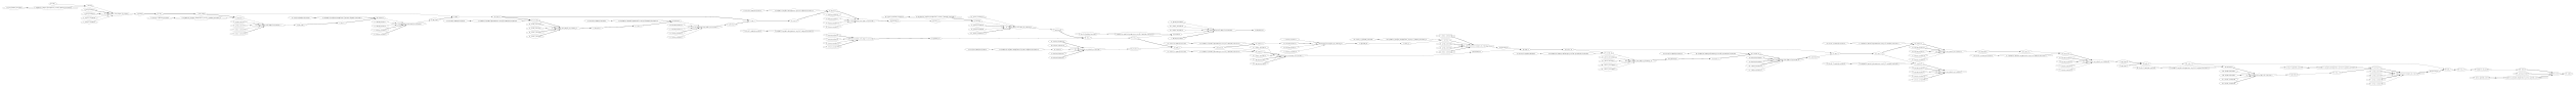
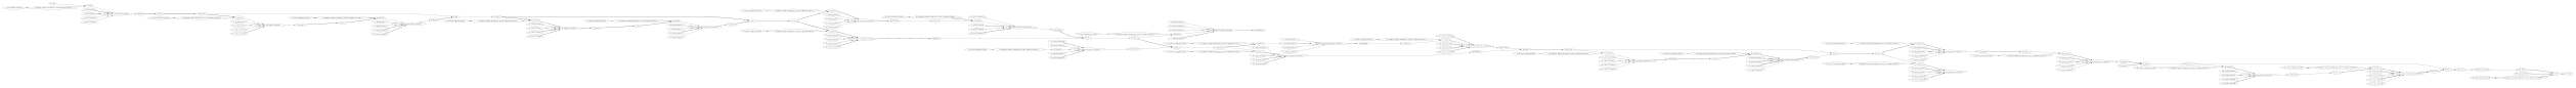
  strict digraph {
    fontname="Roboto Mono"
    rankdir=LR
    node [fontname="Roboto Mono" type=get_attr]
    edge [fontname="Roboto Mono" style=solid]
    "0 arg0_1" [type=input]
    "3 conv2d" [type=conv2d]
    "8 _native_batch_norm_legit_no_training" [type=_native_batch_norm_legit_no_training]
    "2 asymmetric_weights_decompressor_conv2d_updated_constant0_0" [type=call_module]
    "1 conv2d_updated_constant0"
    "9 getitem" [type=__getitem__]
    "4 _param_constant1"
    "5 _param_constant2"
    "6 _tensor_constant0"
    "7 _tensor_constant1"
    "10 relu_" [type=relu_]
    "11 max_pool2d" [type=max_pool2d]
    "14 conv2d_1" [type=conv2d]
    "31 add_" [type=add_]
    "19 _native_batch_norm_legit_no_training_1" [type=_native_batch_norm_legit_no_training]
    "32 relu__2" [type=relu_]
    "13 asymmetric_weights_decompressor_conv2d_1_updated_constant0_0" [type=call_module]
    "12 conv2d_1_updated_constant0"
    "20 getitem_3" [type=__getitem__]
    "15 _param_constant4"
    "16 _param_constant5"
    "17 _tensor_constant2"
    "18 _tensor_constant3"
    "21 relu__1" [type=relu_]
    "24 conv2d_2" [type=conv2d]
    "29 _native_batch_norm_legit_no_training_2" [type=_native_batch_norm_legit_no_training]
    "23 asymmetric_weights_decompressor_conv2d_2_updated_constant0_0" [type=call_module]
    "22 conv2d_2_updated_constant0"
    "30 getitem_6" [type=__getitem__]
    "25 _param_constant7"
    "26 _param_constant8"
    "27 _tensor_constant4"
    "28 _tensor_constant5"
    "35 conv2d_3" [type=conv2d]
    "52 add__1" [type=add_]
    "40 _native_batch_norm_legit_no_training_3" [type=_native_batch_norm_legit_no_training]
    "53 relu__4" [type=relu_]
    "34 asymmetric_weights_decompressor_conv2d_3_updated_constant0_0" [type=call_module]
    "33 conv2d_3_updated_constant0"
    "41 getitem_9" [type=__getitem__]
    "36 _param_constant10"
    "37 _param_constant11"
    "38 _tensor_constant6"
    "39 _tensor_constant7"
    "42 relu__3" [type=relu_]
    "45 conv2d_4" [type=conv2d]
    "50 _native_batch_norm_legit_no_training_4" [type=_native_batch_norm_legit_no_training]
    "44 asymmetric_weights_decompressor_conv2d_4_updated_constant0_0" [type=call_module]
    "43 conv2d_4_updated_constant0"
    "51 getitem_12" [type=__getitem__]
    "46 _param_constant13"
    "47 _param_constant14"
    "48 _tensor_constant8"
    "49 _tensor_constant9"
    "56 conv2d_5" [type=conv2d]
+   "75 conv2d_7" [type=conv2d]
    "61 _native_batch_norm_legit_no_training_5" [type=_native_batch_norm_legit_no_training]
    "80 _native_batch_norm_legit_no_training_7" [type=_native_batch_norm_legit_no_training]
    "55 asymmetric_weights_decompressor_conv2d_5_updated_constant0_0" [type=call_module]
    "54 conv2d_5_updated_constant0"
    "62 getitem_15" [type=__getitem__]
    "57 _param_constant16"
    "58 _param_constant17"
    "59 _tensor_constant10"
    "60 _tensor_constant11"
    "63 relu__5" [type=relu_]
    "66 conv2d_6" [type=conv2d]
    "71 _native_batch_norm_legit_no_training_6" [type=_native_batch_norm_legit_no_training]
    "65 asymmetric_weights_decompressor_conv2d_6_updated_constant0_0" [type=call_module]
    "64 conv2d_6_updated_constant0"
    "72 getitem_18" [type=__getitem__]
    "67 _param_constant19"
    "68 _param_constant20"
    "69 _tensor_constant12"
    "70 _tensor_constant13"
    "82 add__2" [type=add_]
    "83 relu__6" [type=relu_]
    "74 asymmetric_weights_decompressor_conv2d_7_updated_constant0_0" [type=call_module]
    "73 conv2d_7_updated_constant0"
    "81 getitem_21" [type=__getitem__]
    "76 _param_constant22"
    "77 _param_constant23"
    n83 [label="68 _tensor_constant14"]
    "79 _tensor_constant15"
    "86 conv2d_8" [type=conv2d]
    "103 add__3" [type=add_]
    "91 _native_batch_norm_legit_no_training_8" [type=_native_batch_norm_legit_no_training]
    "104 relu__8" [type=relu_]
    "85 asymmetric_weights_decompressor_conv2d_8_updated_constant0_0" [type=call_module]
    "84 conv2d_8_updated_constant0"
    "92 getitem_24" [type=__getitem__]
    "87 _param_constant25"
    "88 _param_constant26"
    "89 _tensor_constant16"
    "90 _tensor_constant17"
    "96 conv2d_9" [type=conv2d]
    "101 _native_batch_norm_legit_no_training_9" [type=_native_batch_norm_legit_no_training]
    "95 asymmetric_weights_decompressor_conv2d_9_updated_constant0_0" [type=call_module]
    "94 conv2d_9_updated_constant0"
    "102 getitem_27" [type=__getitem__]
    "97 _param_constant28"
    "98 _param_constant29"
    "99 _tensor_constant18"
    "100 _tensor_constant19"
    "107 conv2d_10" [type=conv2d]
    "126 conv2d_12" [type=conv2d]
    "109 _param_constant32"
    "131 _native_batch_norm_legit_no_training_12" [type=_native_batch_norm_legit_no_training]
    "106 asymmetric_weights_decompressor_conv2d_10_updated_constant0_0" [type=call_module]
    "105 conv2d_10_updated_constant0"
    "112 _native_batch_norm_legit_no_training_10" [type=_native_batch_norm_legit_no_training]
    "113 getitem_30" [type=__getitem__]
    "108 _param_constant31"
    "110 _tensor_constant20"
    "111 _tensor_constant21"
    "114 relu__9" [type=relu_]
    "117 conv2d_11" [type=conv2d]
    "122 _native_batch_norm_legit_no_training_11" [type=_native_batch_norm_legit_no_training]
    "116 asymmetric_weights_decompressor_conv2d_11_updated_constant0_0" [type=call_module]
    "115 conv2d_11_updated_constant0"
    "123 getitem_33" [type=__getitem__]
    "118 _param_constant34"
    "119 _param_constant35"
    "120 _tensor_constant22"
    "121 _tensor_constant23"
    "133 add__4" [type=add_]
    "134 relu__10" [type=relu_]
    "125 asymmetric_weights_decompressor_conv2d_12_updated_constant0_0" [type=call_module]
    "124 conv2d_12_updated_constant0"
    "132 getitem_36" [type=__getitem__]
    "127 _param_constant37"
    "128 _param_constant38"
    "129 _tensor_constant24"
    "130 _tensor_constant25"
    "137 conv2d_13" [type=conv2d]
    "154 add__5" [type=add_]
    "142 _native_batch_norm_legit_no_training_13" [type=_native_batch_norm_legit_no_training]
    "155 relu__12" [type=relu_]
    n139 [label="135 conv2d_13_updated_weights0"]
    "136 asymmetric_weights_decompressor_conv2d_13_updated_constant0_0" [type=call_module]
    "143 getitem_39" [type=__getitem__]
    "138 _param_constant40"
    "139 _param_constant41"
    "140 _tensor_constant26"
    "141 _tensor_constant27"
    "144 relu__11" [type=relu_]
    "147 conv2d_14" [type=conv2d]
    "152 _native_batch_norm_legit_no_training_14" [type=_native_batch_norm_legit_no_training]
    "146 asymmetric_weights_decompressor_conv2d_14_updated_constant0_0" [type=call_module]
    "145 conv2d_14_updated_constant0"
    "153 getitem_42" [type=__getitem__]
    "148 _param_constant43"
    "149 _param_constant44"
    "150 _tensor_constant28"
    "151 _tensor_constant29"
    "158 conv2d_15" [type=conv2d]
    "177 conv2d_17" [type=conv2d]
    "163 _native_batch_norm_legit_no_training_15" [type=_native_batch_norm_legit_no_training]
    "182 _native_batch_norm_legit_no_training_17" [type=_native_batch_norm_legit_no_training]
    "157 asymmetric_weights_decompressor_conv2d_15_updated_constant0_0" [type=call_module]
    "156 conv2d_15_updated_constant0"
    "164 getitem_45" [type=__getitem__]
    "159 _param_constant46"
    "160 _param_constant47"
    "161 _tensor_constant30"
    "162 _tensor_constant31"
    "165 relu__13" [type=relu_]
    "168 conv2d_16" [type=conv2d]
    "173 _native_batch_norm_legit_no_training_16" [type=_native_batch_norm_legit_no_training]
    "167 asymmetric_weights_decompressor_conv2d_16_updated_constant0_0" [type=call_module]
    "166 conv2d_16_updated_constant0"
    "174 getitem_48" [type=__getitem__]
    "169 _param_constant49"
    "170 _param_constant50"
    "171 _tensor_constant32"
    "172 _tensor_constant33"
    "184 add__6" [type=add_]
    "185 relu__14" [type=relu_]
    "176 asymmetric_weights_decompressor_conv2d_17_updated_constant0_0" [type=call_module]
    "175 conv2d_17_updated_constant0"
    "178 _param_constant52"
    "179 _param_constant53"
    "180 _tensor_constant34"
    "181 _tensor_constant35"
    "183 getitem_51" [type=__getitem__]
    "188 conv2d_18" [type=conv2d]
    "205 add__7" [type=add_]
    "193 _native_batch_norm_legit_no_training_18" [type=_native_batch_norm_legit_no_training]
    "206 relu__16" [type=relu_]
    "187 asymmetric_weights_decompressor_conv2d_18_updated_constant0_0" [type=call_module]
    "186 conv2d_18_updated_constant0"
    "194 getitem_54" [type=__getitem__]
    "189 _param_constant55"
    "190 _param_constant56"
    "191 _tensor_constant36"
    "192 _tensor_constant37"
    "195 relu__15" [type=relu_]
    "198 conv2d_19" [type=conv2d]
    "203 _native_batch_norm_legit_no_training_19" [type=_native_batch_norm_legit_no_training]
    "197 asymmetric_weights_decompressor_conv2d_19_updated_constant0_0" [type=call_module]
    "196 conv2d_19_updated_constant0"
    "204 getitem_57" [type=__getitem__]
    "199 _param_constant58"
    "200 _param_constant59"
    "201 _tensor_constant38"
    "202 _tensor_constant39"
    "207 adaptive_avg_pool2d" [type=adaptive_avg_pool2d]
    "208 flatten" [type=flatten]
    "212 linear" [type=linear]
    "213 output" [type=output]
    "209 _param_constant61"
    "211 asymmetric_weights_decompressor_linear_updated_constant0_0" [type=call_module]
    "210 linear_updated_constant0"
    "0 arg0_1" -> "3 conv2d"
    "3 conv2d" -> "8 _native_batch_norm_legit_no_training"
    "8 _native_batch_norm_legit_no_training" -> "9 getitem"
    "2 asymmetric_weights_decompressor_conv2d_updated_constant0_0" -> "3 conv2d"
    "1 conv2d_updated_constant0" -> "2 asymmetric_weights_decompressor_conv2d_updated_constant0_0" [style=bold]
    "9 getitem" -> "10 relu_" [style=bold]
    "4 _param_constant1" -> "8 _native_batch_norm_legit_no_training" [style=bold]
    "5 _param_constant2" -> "8 _native_batch_norm_legit_no_training" [style=bold]
    "6 _tensor_constant0" -> "8 _native_batch_norm_legit_no_training"
    "7 _tensor_constant1" -> "8 _native_batch_norm_legit_no_training"
    "10 relu_" -> "11 max_pool2d" [style=bold]
    "11 max_pool2d" -> "14 conv2d_1" [style=bold]
    "11 max_pool2d" -> "31 add_"
    "14 conv2d_1" -> "19 _native_batch_norm_legit_no_training_1"
    "31 add_" -> "32 relu__2"
    "19 _native_batch_norm_legit_no_training_1" -> "20 getitem_3"
    "32 relu__2" -> "35 conv2d_3" [style=bold]
    "32 relu__2" -> "52 add__1" [style=bold]
    "13 asymmetric_weights_decompressor_conv2d_1_updated_constant0_0" -> "14 conv2d_1"
    "12 conv2d_1_updated_constant0" -> "13 asymmetric_weights_decompressor_conv2d_1_updated_constant0_0" [style=bold]
    "20 getitem_3" -> "21 relu__1" [style=bold]
    "15 _param_constant4" -> "19 _native_batch_norm_legit_no_training_1"
    "16 _param_constant5" -> "19 _native_batch_norm_legit_no_training_1"
    "17 _tensor_constant2" -> "19 _native_batch_norm_legit_no_training_1"
    "18 _tensor_constant3" -> "19 _native_batch_norm_legit_no_training_1" [style=bold]
    "21 relu__1" -> "24 conv2d_2" [style=bold]
    "24 conv2d_2" -> "29 _native_batch_norm_legit_no_training_2"
    "29 _native_batch_norm_legit_no_training_2" -> "30 getitem_6"
    "23 asymmetric_weights_decompressor_conv2d_2_updated_constant0_0" -> "24 conv2d_2" [style=bold]
    "22 conv2d_2_updated_constant0" -> "23 asymmetric_weights_decompressor_conv2d_2_updated_constant0_0" [style=bold]
    "30 getitem_6" -> "31 add_" [style=bold]
    "25 _param_constant7" -> "29 _native_batch_norm_legit_no_training_2"
    "26 _param_constant8" -> "29 _native_batch_norm_legit_no_training_2"
    "27 _tensor_constant4" -> "29 _native_batch_norm_legit_no_training_2" [style=bold]
    "28 _tensor_constant5" -> "29 _native_batch_norm_legit_no_training_2" [style=bold]
    "35 conv2d_3" -> "40 _native_batch_norm_legit_no_training_3" [style=bold]
    "52 add__1" -> "53 relu__4" [style=bold]
    "40 _native_batch_norm_legit_no_training_3" -> "41 getitem_9" [style=bold]
    "53 relu__4" -> "56 conv2d_5" [style=bold]
+   "53 relu__4" -> "75 conv2d_7" [style=bold]
    "34 asymmetric_weights_decompressor_conv2d_3_updated_constant0_0" -> "35 conv2d_3" [style=bold]
    "33 conv2d_3_updated_constant0" -> "34 asymmetric_weights_decompressor_conv2d_3_updated_constant0_0" [style=bold]
    "41 getitem_9" -> "42 relu__3" [style=bold]
    "36 _param_constant10" -> "40 _native_batch_norm_legit_no_training_3"
    "37 _param_constant11" -> "40 _native_batch_norm_legit_no_training_3"
    "38 _tensor_constant6" -> "40 _native_batch_norm_legit_no_training_3" [style=bold]
    "39 _tensor_constant7" -> "40 _native_batch_norm_legit_no_training_3" [style=bold]
    "42 relu__3" -> "45 conv2d_4" [style=bold]
    "45 conv2d_4" -> "50 _native_batch_norm_legit_no_training_4"
    "50 _native_batch_norm_legit_no_training_4" -> "51 getitem_12"
    "44 asymmetric_weights_decompressor_conv2d_4_updated_constant0_0" -> "45 conv2d_4" [style=bold]
    "43 conv2d_4_updated_constant0" -> "44 asymmetric_weights_decompressor_conv2d_4_updated_constant0_0"
    "51 getitem_12" -> "52 add__1" [style=bold]
    "46 _param_constant13" -> "50 _native_batch_norm_legit_no_training_4"
    "47 _param_constant14" -> "50 _native_batch_norm_legit_no_training_4"
    "48 _tensor_constant8" -> "50 _native_batch_norm_legit_no_training_4" [style=bold]
    "49 _tensor_constant9" -> "50 _native_batch_norm_legit_no_training_4"
    "56 conv2d_5" -> "61 _native_batch_norm_legit_no_training_5" [style=bold]
+   "75 conv2d_7" -> "80 _native_batch_norm_legit_no_training_7" [style=bold]
    "61 _native_batch_norm_legit_no_training_5" -> "62 getitem_15" [style=bold]
    "80 _native_batch_norm_legit_no_training_7" -> "81 getitem_21" [style=bold]
    "55 asymmetric_weights_decompressor_conv2d_5_updated_constant0_0" -> "56 conv2d_5"
    "54 conv2d_5_updated_constant0" -> "55 asymmetric_weights_decompressor_conv2d_5_updated_constant0_0"
    "62 getitem_15" -> "63 relu__5"
    "57 _param_constant16" -> "61 _native_batch_norm_legit_no_training_5"
    "58 _param_constant17" -> "61 _native_batch_norm_legit_no_training_5"
    "59 _tensor_constant10" -> "61 _native_batch_norm_legit_no_training_5"
    "60 _tensor_constant11" -> "61 _native_batch_norm_legit_no_training_5"
    "63 relu__5" -> "66 conv2d_6"
    "66 conv2d_6" -> "71 _native_batch_norm_legit_no_training_6"
    "71 _native_batch_norm_legit_no_training_6" -> "72 getitem_18"
    "65 asymmetric_weights_decompressor_conv2d_6_updated_constant0_0" -> "66 conv2d_6" [style=bold]
    "64 conv2d_6_updated_constant0" -> "65 asymmetric_weights_decompressor_conv2d_6_updated_constant0_0" [style=bold]
    "72 getitem_18" -> "82 add__2" [style=bold]
    "67 _param_constant19" -> "71 _native_batch_norm_legit_no_training_6" [style=bold]
    "68 _param_constant20" -> "71 _native_batch_norm_legit_no_training_6"
    "69 _tensor_constant12" -> "71 _native_batch_norm_legit_no_training_6" [style=bold]
    "70 _tensor_constant13" -> "71 _native_batch_norm_legit_no_training_6"
    "82 add__2" -> "83 relu__6"
    "83 relu__6" -> "86 conv2d_8"
    "83 relu__6" -> "103 add__3" [style=bold]
+   "74 asymmetric_weights_decompressor_conv2d_7_updated_constant0_0" -> "75 conv2d_7" [style=bold]
    "73 conv2d_7_updated_constant0" -> "74 asymmetric_weights_decompressor_conv2d_7_updated_constant0_0" [style=bold]
    "81 getitem_21" -> "82 add__2"
    "76 _param_constant22" -> "80 _native_batch_norm_legit_no_training_7" [style=bold]
    "77 _param_constant23" -> "80 _native_batch_norm_legit_no_training_7"
    n83 -> "80 _native_batch_norm_legit_no_training_7"
    "79 _tensor_constant15" -> "80 _native_batch_norm_legit_no_training_7" [style=bold]
    "86 conv2d_8" -> "91 _native_batch_norm_legit_no_training_8"
    "103 add__3" -> "104 relu__8"
    "91 _native_batch_norm_legit_no_training_8" -> "92 getitem_24" [style=bold]
    "104 relu__8" -> "107 conv2d_10" [style=bold]
    "104 relu__8" -> "126 conv2d_12"
    "85 asymmetric_weights_decompressor_conv2d_8_updated_constant0_0" -> "86 conv2d_8"
    "84 conv2d_8_updated_constant0" -> "85 asymmetric_weights_decompressor_conv2d_8_updated_constant0_0"
    "87 _param_constant25" -> "91 _native_batch_norm_legit_no_training_8" [style=bold]
    "88 _param_constant26" -> "91 _native_batch_norm_legit_no_training_8"
    "89 _tensor_constant16" -> "91 _native_batch_norm_legit_no_training_8"
    "90 _tensor_constant17" -> "91 _native_batch_norm_legit_no_training_8"
    "96 conv2d_9" -> "101 _native_batch_norm_legit_no_training_9"
    "101 _native_batch_norm_legit_no_training_9" -> "102 getitem_27"
    "95 asymmetric_weights_decompressor_conv2d_9_updated_constant0_0" -> "96 conv2d_9"
    "94 conv2d_9_updated_constant0" -> "95 asymmetric_weights_decompressor_conv2d_9_updated_constant0_0"
    "102 getitem_27" -> "103 add__3"
    "97 _param_constant28" -> "101 _native_batch_norm_legit_no_training_9"
    "98 _param_constant29" -> "101 _native_batch_norm_legit_no_training_9" [style=bold]
    "99 _tensor_constant18" -> "101 _native_batch_norm_legit_no_training_9" [style=bold]
    "100 _tensor_constant19" -> "101 _native_batch_norm_legit_no_training_9"
    "107 conv2d_10" -> "109 _param_constant32"
    "126 conv2d_12" -> "131 _native_batch_norm_legit_no_training_12" [style=bold]
    "109 _param_constant32" -> "112 _native_batch_norm_legit_no_training_10" [style=bold]
    "131 _native_batch_norm_legit_no_training_12" -> "132 getitem_36"
    "106 asymmetric_weights_decompressor_conv2d_10_updated_constant0_0" -> "107 conv2d_10"
    "105 conv2d_10_updated_constant0" -> "106 asymmetric_weights_decompressor_conv2d_10_updated_constant0_0" [style=bold]
    "112 _native_batch_norm_legit_no_training_10" -> "113 getitem_30" [style=bold]
    "113 getitem_30" -> "114 relu__9"
    "108 _param_constant31" -> "112 _native_batch_norm_legit_no_training_10"
    "110 _tensor_constant20" -> "112 _native_batch_norm_legit_no_training_10"
    "111 _tensor_constant21" -> "112 _native_batch_norm_legit_no_training_10"
    "114 relu__9" -> "117 conv2d_11"
    "117 conv2d_11" -> "122 _native_batch_norm_legit_no_training_11"
    "122 _native_batch_norm_legit_no_training_11" -> "123 getitem_33"
    "116 asymmetric_weights_decompressor_conv2d_11_updated_constant0_0" -> "117 conv2d_11"
    "115 conv2d_11_updated_constant0" -> "116 asymmetric_weights_decompressor_conv2d_11_updated_constant0_0" [style=bold]
    "123 getitem_33" -> "133 add__4"
    "118 _param_constant34" -> "122 _native_batch_norm_legit_no_training_11" [style=bold]
    "119 _param_constant35" -> "122 _native_batch_norm_legit_no_training_11" [style=bold]
    "120 _tensor_constant22" -> "122 _native_batch_norm_legit_no_training_11" [style=bold]
    "121 _tensor_constant23" -> "122 _native_batch_norm_legit_no_training_11" [style=bold]
    "133 add__4" -> "134 relu__10" [style=bold]
    "134 relu__10" -> "137 conv2d_13"
    "134 relu__10" -> "154 add__5"
    "125 asymmetric_weights_decompressor_conv2d_12_updated_constant0_0" -> "126 conv2d_12" [style=bold]
    "124 conv2d_12_updated_constant0" -> "125 asymmetric_weights_decompressor_conv2d_12_updated_constant0_0" [style=bold]
    "132 getitem_36" -> "133 add__4"
    "127 _param_constant37" -> "131 _native_batch_norm_legit_no_training_12" [style=bold]
    "128 _param_constant38" -> "131 _native_batch_norm_legit_no_training_12" [style=bold]
    "129 _tensor_constant24" -> "131 _native_batch_norm_legit_no_training_12"
    "130 _tensor_constant25" -> "131 _native_batch_norm_legit_no_training_12"
    "137 conv2d_13" -> "142 _native_batch_norm_legit_no_training_13"
    "154 add__5" -> "155 relu__12" [style=bold]
    "142 _native_batch_norm_legit_no_training_13" -> "143 getitem_39" [style=bold]
    "155 relu__12" -> "158 conv2d_15" [style=bold]
    "155 relu__12" -> "177 conv2d_17"
    n139 -> "136 asymmetric_weights_decompressor_conv2d_13_updated_constant0_0"
    "136 asymmetric_weights_decompressor_conv2d_13_updated_constant0_0" -> "137 conv2d_13"
    "143 getitem_39" -> "144 relu__11" [style=bold]
    "138 _param_constant40" -> "142 _native_batch_norm_legit_no_training_13"
    "139 _param_constant41" -> "142 _native_batch_norm_legit_no_training_13"
    "140 _tensor_constant26" -> "142 _native_batch_norm_legit_no_training_13"
    "141 _tensor_constant27" -> "142 _native_batch_norm_legit_no_training_13"
    "144 relu__11" -> "147 conv2d_14" [style=bold]
    "147 conv2d_14" -> "152 _native_batch_norm_legit_no_training_14" [style=bold]
    "152 _native_batch_norm_legit_no_training_14" -> "153 getitem_42" [style=bold]
    "146 asymmetric_weights_decompressor_conv2d_14_updated_constant0_0" -> "147 conv2d_14" [style=bold]
    "145 conv2d_14_updated_constant0" -> "146 asymmetric_weights_decompressor_conv2d_14_updated_constant0_0"
    "153 getitem_42" -> "154 add__5"
    "148 _param_constant43" -> "152 _native_batch_norm_legit_no_training_14" [style=bold]
    "149 _param_constant44" -> "152 _native_batch_norm_legit_no_training_14" [style=bold]
    "150 _tensor_constant28" -> "152 _native_batch_norm_legit_no_training_14" [style=bold]
    "151 _tensor_constant29" -> "152 _native_batch_norm_legit_no_training_14"
    "158 conv2d_15" -> "163 _native_batch_norm_legit_no_training_15" [style=bold]
    "177 conv2d_17" -> "182 _native_batch_norm_legit_no_training_17" [style=bold]
    "163 _native_batch_norm_legit_no_training_15" -> "164 getitem_45"
    "157 asymmetric_weights_decompressor_conv2d_15_updated_constant0_0" -> "158 conv2d_15"
    "156 conv2d_15_updated_constant0" -> "157 asymmetric_weights_decompressor_conv2d_15_updated_constant0_0"
    "164 getitem_45" -> "165 relu__13" [style=bold]
    "159 _param_constant46" -> "163 _native_batch_norm_legit_no_training_15" [style=bold]
    "160 _param_constant47" -> "163 _native_batch_norm_legit_no_training_15" [style=bold]
    "161 _tensor_constant30" -> "163 _native_batch_norm_legit_no_training_15"
    "162 _tensor_constant31" -> "163 _native_batch_norm_legit_no_training_15"
    "165 relu__13" -> "168 conv2d_16"
    "168 conv2d_16" -> "173 _native_batch_norm_legit_no_training_16" [style=bold]
    "173 _native_batch_norm_legit_no_training_16" -> "174 getitem_48"
    "167 asymmetric_weights_decompressor_conv2d_16_updated_constant0_0" -> "168 conv2d_16"
    "166 conv2d_16_updated_constant0" -> "167 asymmetric_weights_decompressor_conv2d_16_updated_constant0_0"
    "174 getitem_48" -> "184 add__6" [style=bold]
    "169 _param_constant49" -> "173 _native_batch_norm_legit_no_training_16" [style=bold]
    "170 _param_constant50" -> "173 _native_batch_norm_legit_no_training_16" [style=bold]
    "171 _tensor_constant32" -> "173 _native_batch_norm_legit_no_training_16"
    "172 _tensor_constant33" -> "173 _native_batch_norm_legit_no_training_16"
    "184 add__6" -> "185 relu__14"
    "185 relu__14" -> "188 conv2d_18"
    "185 relu__14" -> "205 add__7"
    "176 asymmetric_weights_decompressor_conv2d_17_updated_constant0_0" -> "177 conv2d_17"
    "175 conv2d_17_updated_constant0" -> "176 asymmetric_weights_decompressor_conv2d_17_updated_constant0_0" [style=bold]
    "178 _param_constant52" -> "182 _native_batch_norm_legit_no_training_17" [style=bold]
    "179 _param_constant53" -> "182 _native_batch_norm_legit_no_training_17"
    "180 _tensor_constant34" -> "182 _native_batch_norm_legit_no_training_17"
    "181 _tensor_constant35" -> "182 _native_batch_norm_legit_no_training_17" [style=bold]
    "183 getitem_51" -> "184 add__6" [style=bold]
    "188 conv2d_18" -> "193 _native_batch_norm_legit_no_training_18" [style=bold]
    "205 add__7" -> "206 relu__16" [style=bold]
    "193 _native_batch_norm_legit_no_training_18" -> "194 getitem_54"
    "206 relu__16" -> "207 adaptive_avg_pool2d"
    "187 asymmetric_weights_decompressor_conv2d_18_updated_constant0_0" -> "188 conv2d_18"
    "186 conv2d_18_updated_constant0" -> "187 asymmetric_weights_decompressor_conv2d_18_updated_constant0_0"
    "194 getitem_54" -> "195 relu__15"
    "189 _param_constant55" -> "193 _native_batch_norm_legit_no_training_18"
    "190 _param_constant56" -> "193 _native_batch_norm_legit_no_training_18" [style=bold]
    "191 _tensor_constant36" -> "193 _native_batch_norm_legit_no_training_18"
    "192 _tensor_constant37" -> "193 _native_batch_norm_legit_no_training_18" [style=bold]
    "195 relu__15" -> "198 conv2d_19" [style=bold]
    "198 conv2d_19" -> "203 _native_batch_norm_legit_no_training_19" [style=bold]
    "203 _native_batch_norm_legit_no_training_19" -> "204 getitem_57" [style=bold]
    "197 asymmetric_weights_decompressor_conv2d_19_updated_constant0_0" -> "198 conv2d_19"
    "196 conv2d_19_updated_constant0" -> "197 asymmetric_weights_decompressor_conv2d_19_updated_constant0_0" [style=bold]
    "204 getitem_57" -> "205 add__7" [style=bold]
    "199 _param_constant58" -> "203 _native_batch_norm_legit_no_training_19" [style=bold]
    "200 _param_constant59" -> "203 _native_batch_norm_legit_no_training_19"
    "201 _tensor_constant38" -> "203 _native_batch_norm_legit_no_training_19" [style=bold]
    "202 _tensor_constant39" -> "203 _native_batch_norm_legit_no_training_19"
    "207 adaptive_avg_pool2d" -> "208 flatten"
    "208 flatten" -> "212 linear" [style=bold]
    "212 linear" -> "213 output" [style=bold]
    "209 _param_constant61" -> "212 linear"
    "211 asymmetric_weights_decompressor_linear_updated_constant0_0" -> "212 linear" [style=bold]
    "210 linear_updated_constant0" -> "211 asymmetric_weights_decompressor_linear_updated_constant0_0" [style=bold]
  }
